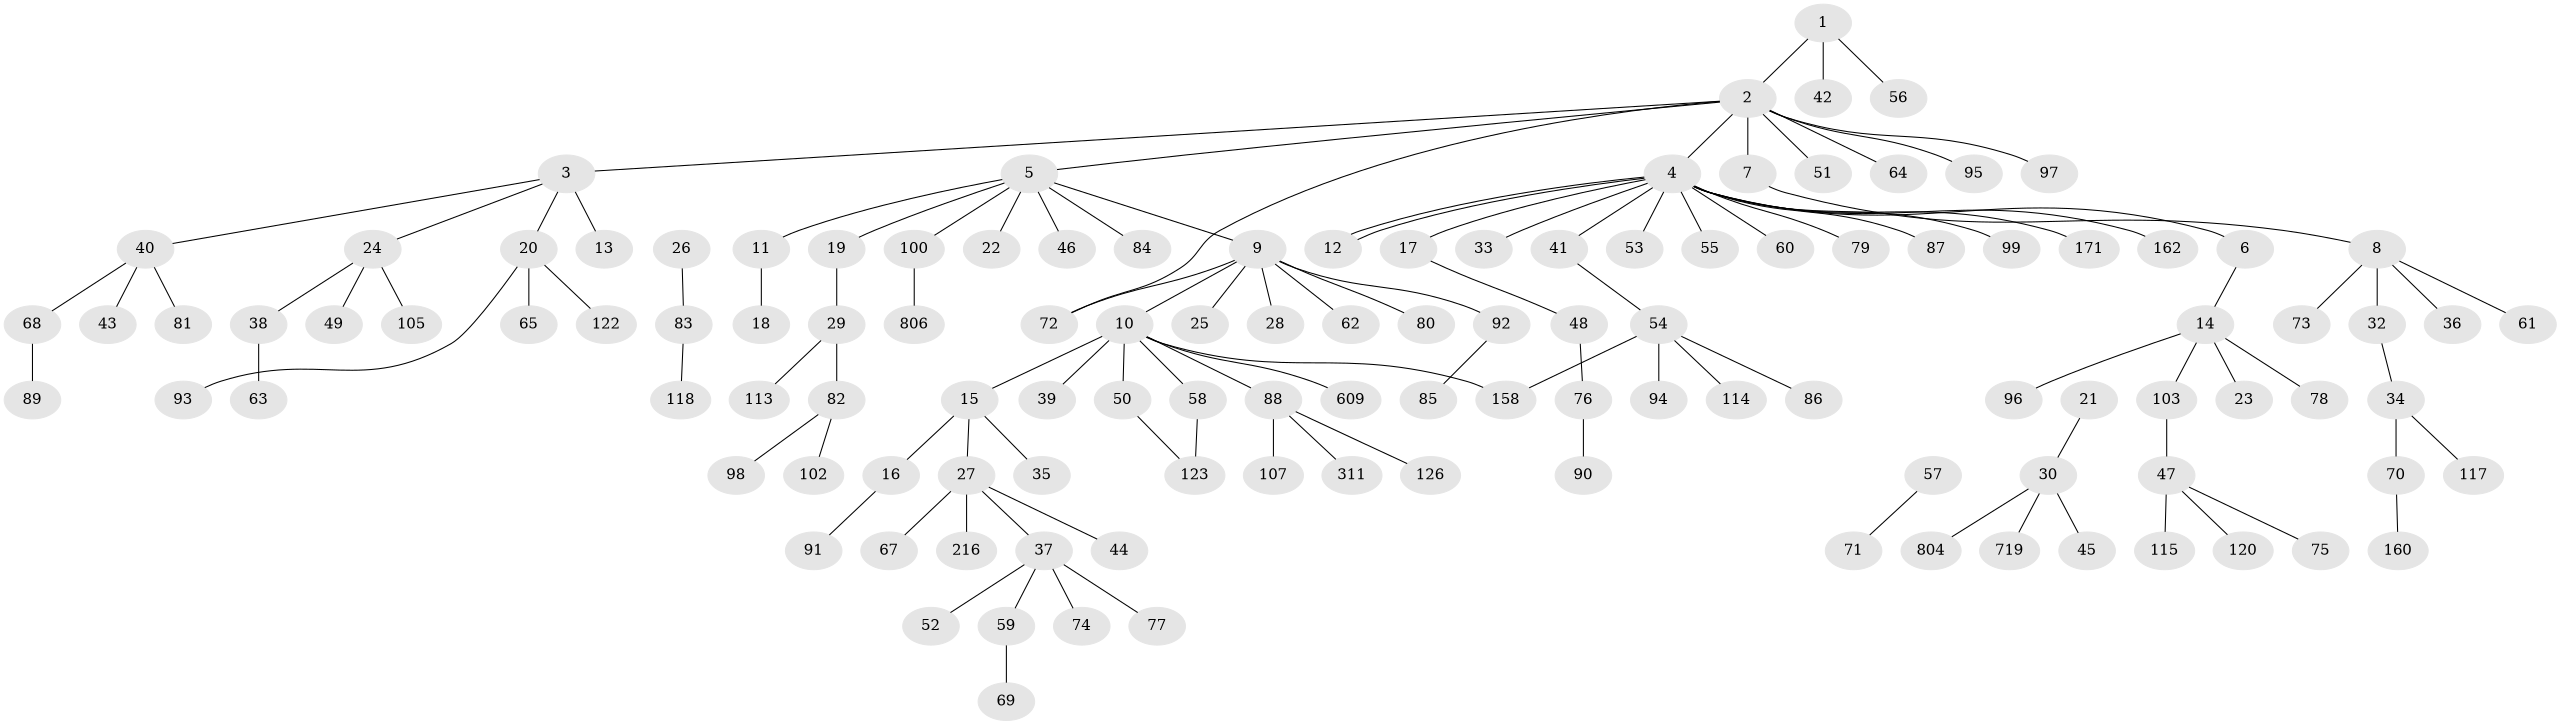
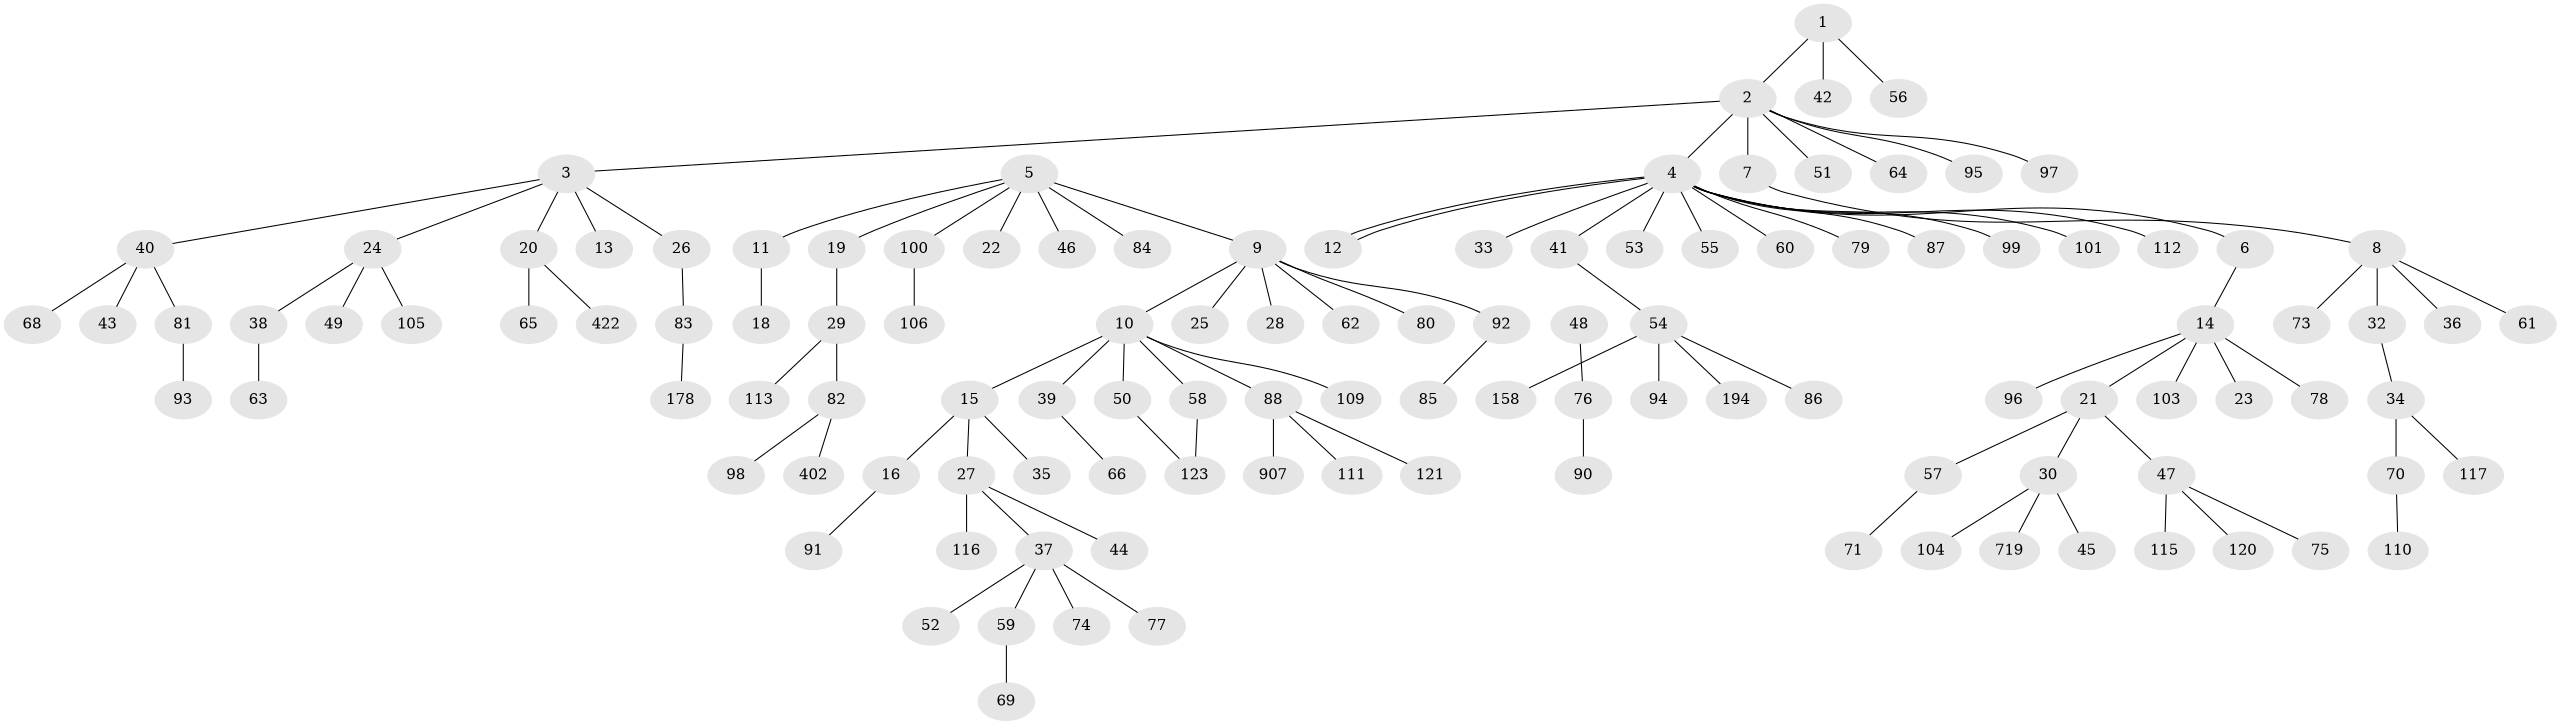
  graph {
    node [color=gray90 style=filled]
    1
    2
    42
    56
    3
    4
    5
    7
    51
    64
-   72
    95
    97
    13
    20
    24
    26
    40
    6
    12
-   17
    33
    41
    53
    55
    60
    79
    87
    99
-   101 [label=171]
-   112 [label=162]
+   101
+   112
    9
    11
    19
    22
    46
    84
    100
    8
    65
    93
-   122
+   122 [label=422]
    38
    49
    105
    83
    43
    68
    81
    14
    48
    54
    10
    25
    28
    62
    80
    92
    18
    29
-   106 [label=806]
+   106
    21
    23
    78
    96
    103
    32
    36
    61
    73
    34
    15
    39
    50
    58
    88
    n77 [label=158]
-   109 [label=609]
+   109
    85
    16
    27
    35
+   66
    123
-   107
-   111 [label=311]
-   121 [label=126]
+   107 [label=907]
+   111
+   121
    30
    47
    57
    91
    37
    44
-   67
-   116 [label=216]
+   116
    76
    82
    113
    45
-   104 [label=804]
+   104
    n101 [label=719]
    75
    115
    120
    71
    63
-   118
+   118 [label=178]
    52
    59
    74
    77
    98
-   102
+   102 [label=402]
    70
    117
-   110 [label=160]
+   110
    69
-   89
    86
    94
-   114
+   114 [label=194]
    90
    1 -- 2
    1 -- 42
    1 -- 56
    2 -- 3
    2 -- 4
-   2 -- 5
    2 -- 7
    2 -- 51
    2 -- 64
-   2 -- 72
    2 -- 95
    2 -- 97
    3 -- 13
    3 -- 20
    3 -- 24
+   3 -- 26
    3 -- 40
    4 -- 6
    4 -- 12
    4 -- 12
-   4 -- 17
    4 -- 33
    4 -- 41
    4 -- 53
    4 -- 55
    4 -- 60
    4 -- 79
    4 -- 87
    4 -- 99
    4 -- 101
    4 -- 112
    5 -- 9
    5 -- 11
    5 -- 19
    5 -- 22
    5 -- 46
    5 -- 84
    5 -- 100
    7 -- 8
    20 -- 65
-   20 -- 93
+   81 -- 93
    20 -- 122
    24 -- 38
    24 -- 49
    24 -- 105
    26 -- 83
    40 -- 43
    40 -- 68
    40 -- 81
    6 -- 14
-   17 -- 48
    41 -- 54
-   9 -- 72
    9 -- 10
    9 -- 25
    9 -- 28
    9 -- 62
    9 -- 80
    9 -- 92
    11 -- 18
    19 -- 29
    100 -- 106
    8 -- 32
    8 -- 36
    8 -- 61
    8 -- 73
    38 -- 63
    83 -- 118
-   68 -- 89
+   14 -- 21
    14 -- 23
    14 -- 78
    14 -- 96
    14 -- 103
    48 -- 76
    54 -- n77
    54 -- 86
    54 -- 94
    54 -- 114
    10 -- 15
    10 -- 39
    10 -- 50
    10 -- 58
    10 -- 88
-   10 -- n77
    10 -- 109
    92 -- 85
    29 -- 82
    29 -- 113
    21 -- 30
-   103 -- 47
+   21 -- 47
+   21 -- 57
    32 -- 34
    34 -- 70
    34 -- 117
    15 -- 16
    15 -- 27
    15 -- 35
+   39 -- 66
    50 -- 123
    58 -- 123
    88 -- 107
    88 -- 111
    88 -- 121
    16 -- 91
    27 -- 37
    27 -- 44
-   27 -- 67
    27 -- 116
    30 -- 45
    30 -- 104
    30 -- n101
    47 -- 75
    47 -- 115
    47 -- 120
    57 -- 71
    37 -- 52
    37 -- 59
    37 -- 74
    37 -- 77
    76 -- 90
    82 -- 98
    82 -- 102
    59 -- 69
    70 -- 110
  }
